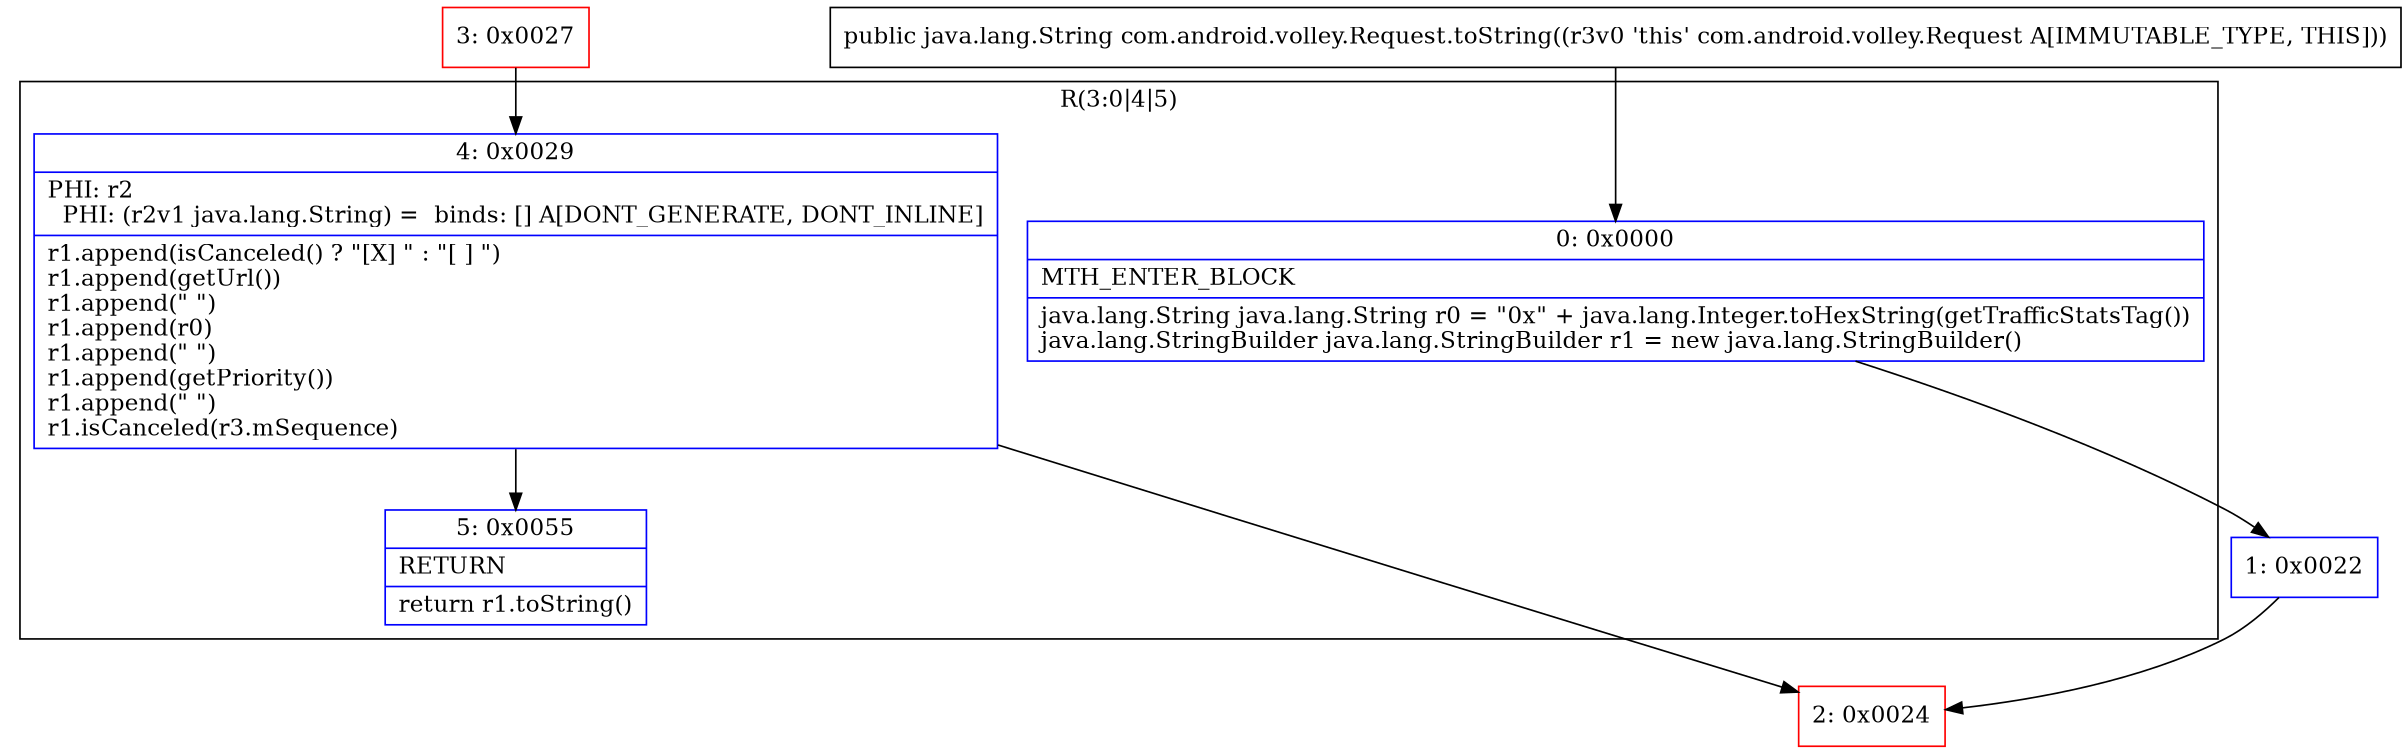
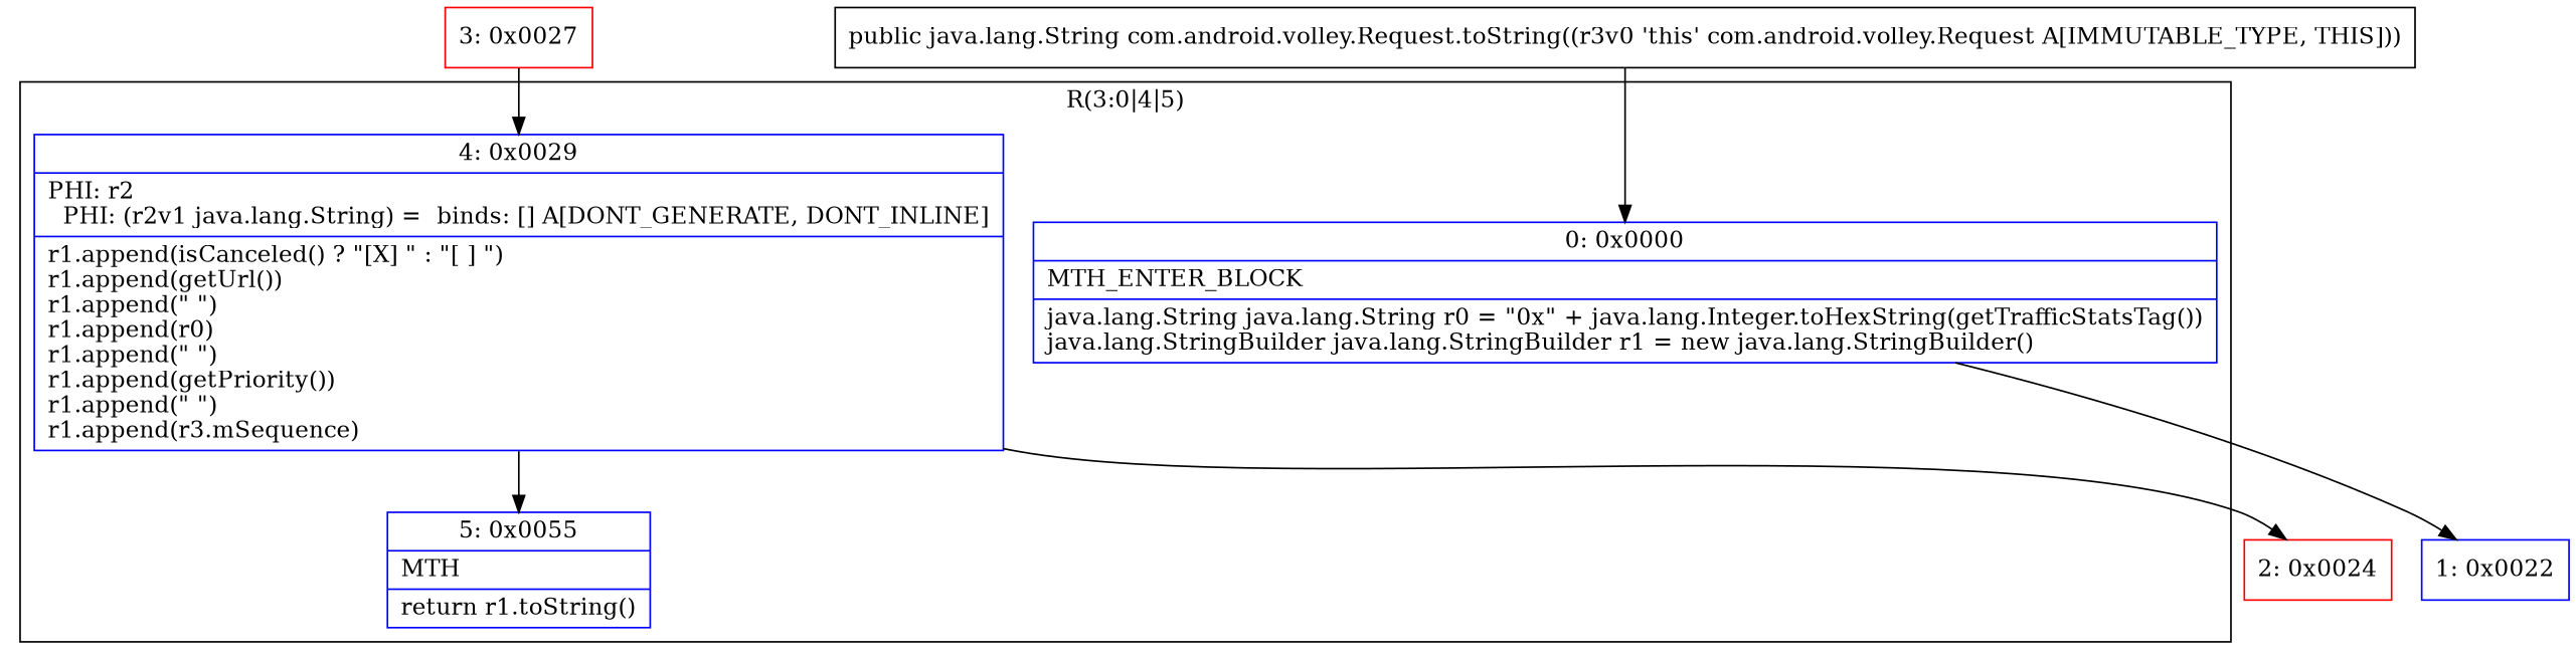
  digraph {
    node [color=blue shape=record]
    n1 [label="{0\:\ 0x0000|MTH_ENTER_BLOCK\l|java.lang.String java.lang.String r0 = \"0x\" + java.lang.Integer.toHexString(getTrafficStatsTag())\ljava.lang.StringBuilder java.lang.StringBuilder r1 = new java.lang.StringBuilder()\l}"]
-   n2 [label="{4\:\ 0x0029|PHI: r2 \l  PHI: (r2v1 java.lang.String) =  binds: [] A[DONT_GENERATE, DONT_INLINE]\l|r1.append(isCanceled() ? \"[X] \" : \"[ ] \")\lr1.append(getUrl())\lr1.append(\" \")\lr1.append(r0)\lr1.append(\" \")\lr1.append(getPriority())\lr1.append(\" \")\lr1.isCanceled(r3.mSequence)\l}"]
-   n3 [label="{5\:\ 0x0055|RETURN\l|return r1.toString()\l}"]
+   n2 [label="{4\:\ 0x0029|PHI: r2 \l  PHI: (r2v1 java.lang.String) =  binds: [] A[DONT_GENERATE, DONT_INLINE]\l|r1.append(isCanceled() ? \"[X] \" : \"[ ] \")\lr1.append(getUrl())\lr1.append(\" \")\lr1.append(r0)\lr1.append(\" \")\lr1.append(getPriority())\lr1.append(\" \")\lr1.append(r3.mSequence)\l}"]
+   n3 [label="{5\:\ 0x0055|MTH\l|return r1.toString()\l}"]
    n4 [label="{1\:\ 0x0022}"]
    n5 [color=red label="{2\:\ 0x0024}"]
    n6 [color=red label="{3\:\ 0x0027}"]
    n7 [label="{public java.lang.String com.android.volley.Request.toString((r3v0 'this' com.android.volley.Request A[IMMUTABLE_TYPE, THIS])) }" color=""]
    subgraph cluster_1 {
      label="R(3:0|4|5)"
      n1
      n2
      n3
    }
    n1 -> n4
    n2 -> n3
    n2 -> n5
-   n4 -> n5
    n6 -> n2
    n7 -> n1
  }
